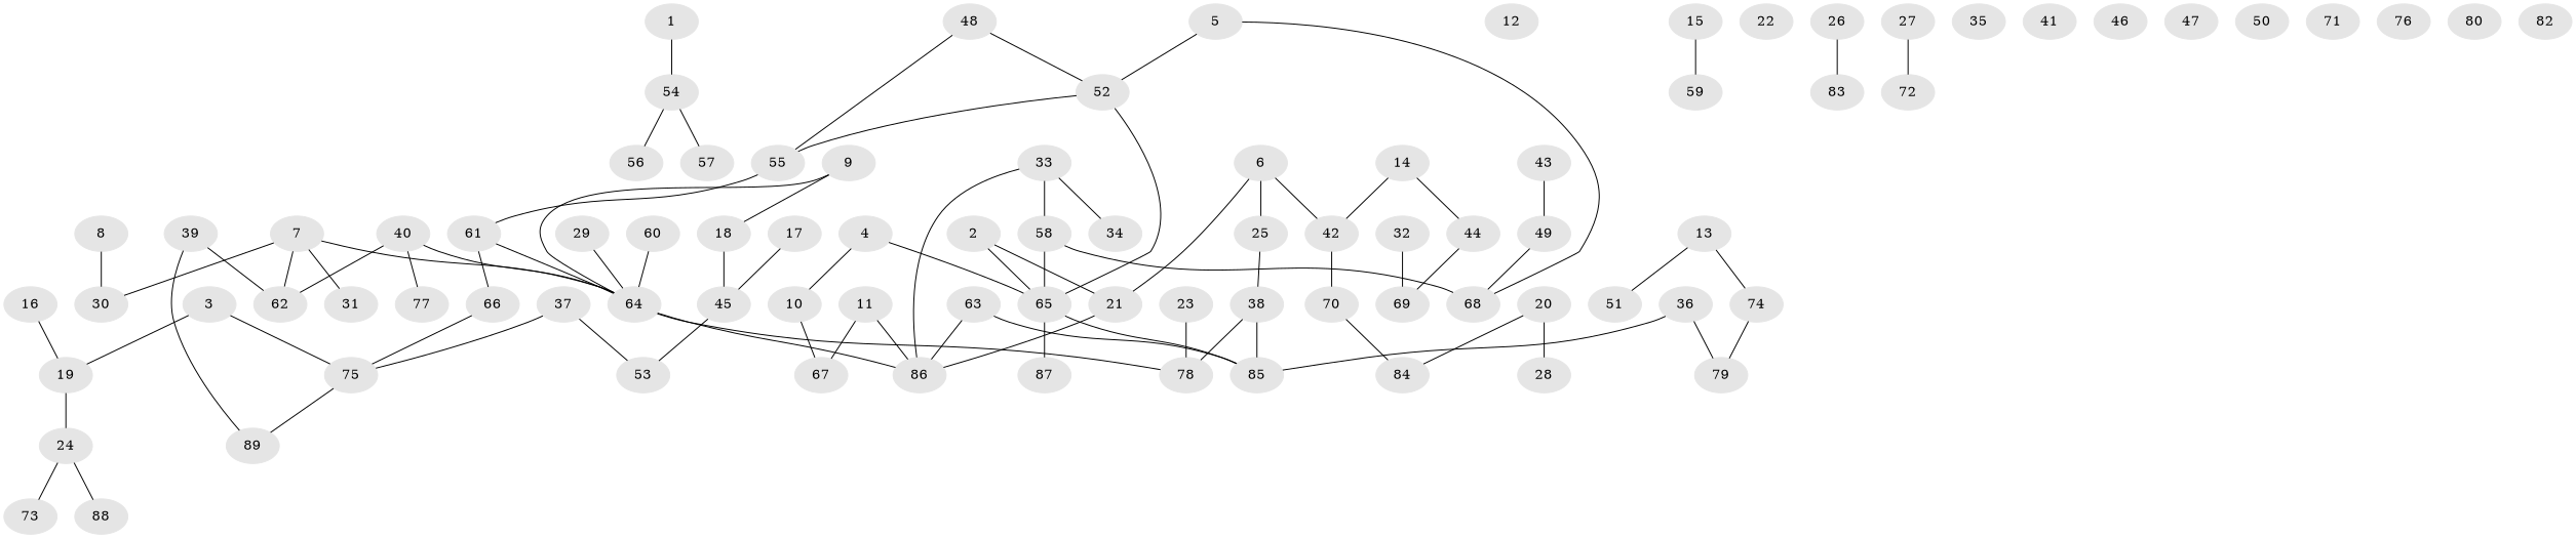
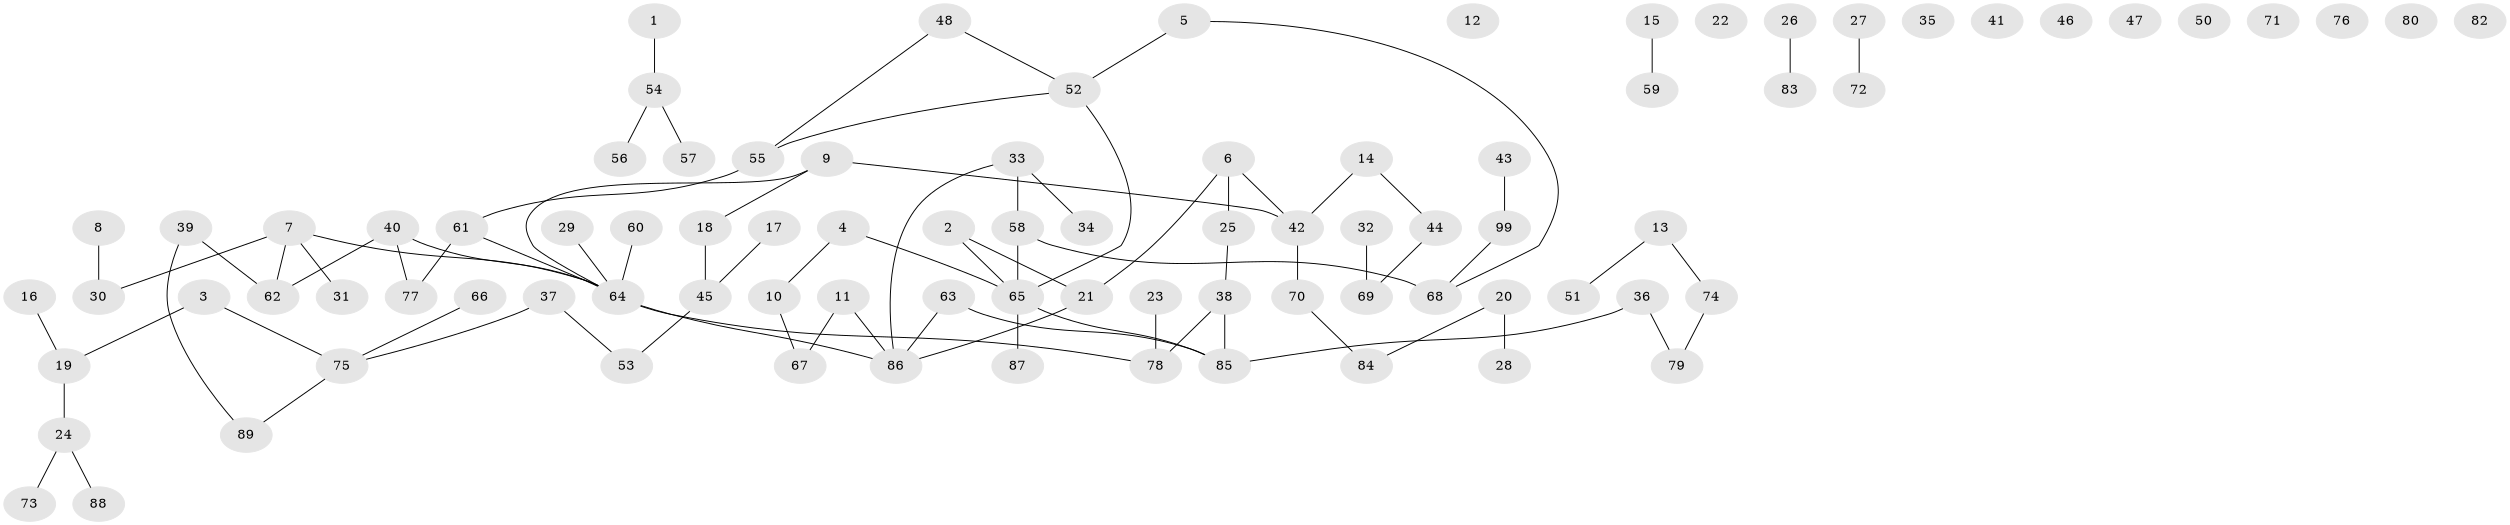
  graph {
    node [color=gray90 style=filled]
    1
    54
    56
    57
    2
    21
    65
    86
    85
    87
    3
    19
    75
    24
    89
    4
    10
    67
    5
    52
    68
    55
    74
    79
    6
    25
    42
    38
    70
    7
    30
    31
    62
    64
    78
    8
    9
    18
    45
    11
    12
    13
    51
    14
    44
    69
    15
    59
    16
    17
    53
    73
    88
    20
    28
    84
    22
    23
    26
    83
    27
    72
    29
    32
    33
    34
    58
    35
    36
    37
    39
    40
    77
    41
    43
-   49
+   49 [label=99]
    46
    47
    48
    61
    50
    66
    60
    63
    71
    76
    80
    82
    1 -- 54
    54 -- 56
    54 -- 57
    2 -- 21
    2 -- 65
    21 -- 86
    65 -- 85
    65 -- 87
    3 -- 19
    3 -- 75
    19 -- 24
    75 -- 89
    24 -- 73
    24 -- 88
    4 -- 65
    4 -- 10
    10 -- 67
    5 -- 52
    5 -- 68
    52 -- 65
    52 -- 55
    55 -- 61
    74 -- 79
    6 -- 21
    6 -- 25
    6 -- 42
    25 -- 38
    42 -- 70
    38 -- 85
    38 -- 78
    70 -- 84
    7 -- 30
    7 -- 31
    7 -- 62
    7 -- 64
    64 -- 86
    64 -- 78
    8 -- 30
+   9 -- 42
    9 -- 64
    9 -- 18
    18 -- 45
    45 -- 53
    11 -- 86
    11 -- 67
    13 -- 74
    13 -- 51
    14 -- 42
    14 -- 44
    44 -- 69
    15 -- 59
    16 -- 19
    17 -- 45
    20 -- 28
    20 -- 84
    23 -- 78
    26 -- 83
    27 -- 72
    29 -- 64
    32 -- 69
    33 -- 86
    33 -- 34
    33 -- 58
    58 -- 65
    58 -- 68
    36 -- 85
    36 -- 79
    37 -- 75
    37 -- 53
    39 -- 89
    39 -- 62
    40 -- 62
    40 -- 64
    40 -- 77
    43 -- 49
    49 -- 68
    48 -- 52
    48 -- 55
    61 -- 64
-   61 -- 66
+   61 -- 77
    66 -- 75
    60 -- 64
    63 -- 86
    63 -- 85
  }
